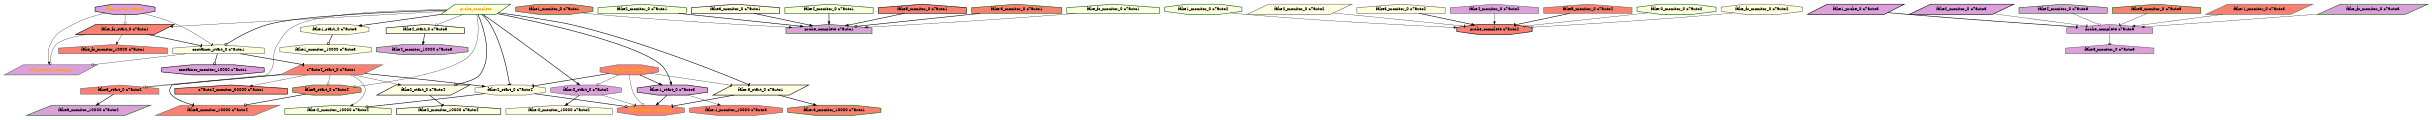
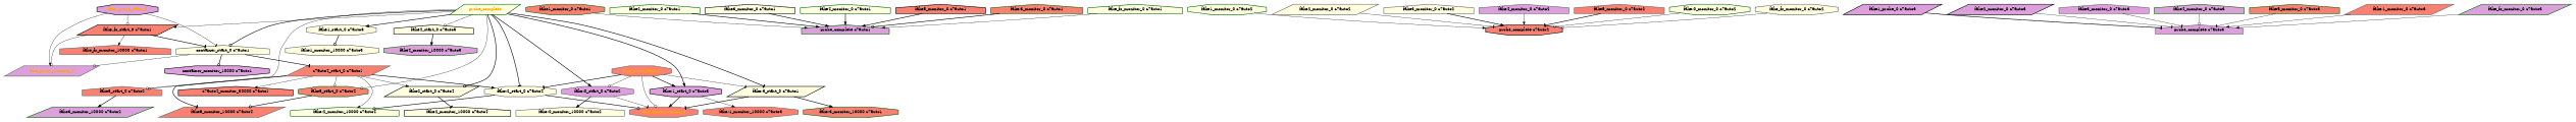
  digraph {
    node [color=gray40 fillcolor=lightyellow fontcolor=black shape=house style="bold,filled"]
    edge [arrowhead=normal style=solid]
    "c7auto4_monitor_30000 c7auto1" [color=black fillcolor=salmon]
    "c7auto4_start_0 c7auto1" [fillcolor=salmon shape=parallelogram]
    "fake2_start_0 c7auto4" [color=black shape=parallelogram]
    "fake5_monitor_10000 c7auto4" [fillcolor=salmon shape=parallelogram]
    "fake5_start_0 c7auto4" [color=darkgreen fillcolor=salmon shape=octagon]
    "fake:2_monitor_10000 c7auto4" [color=darkgreen]
    "fake:2_start_0 c7auto4" [shape=octagon]
    "fake3_start_0 c7auto2" [fillcolor=salmon]
    "fake2_monitor_10000 c7auto4" [color=black]
    fake_clone_running_0 [fillcolor=salmon fontcolor=orange shape=octagon]
    "container_monitor_10000 c7auto1" [color=black fillcolor=plum shape=octagon]
    "container_start_0 c7auto1"
    fake_group_running_0 [fillcolor=plum fontcolor=orange shape=parallelogram]
    "fake1_monitor_0 c7auto1" [color=darkgreen fillcolor=salmon shape=octagon]
    "probe_complete c7auto1" [color=darkgreen fillcolor=plum]
    "fake1_monitor_0 c7auto2" [color=darkgreen shape=octagon]
    "probe_complete c7auto2" [color=black fillcolor=salmon shape=octagon]
    n18 [color=black fillcolor=plum label="fake1_probe_0 c7auto3" shape=parallelogram]
    "probe_complete c7auto3" [fillcolor=plum]
    "fake1_monitor_10000 c7auto3" [shape=octagon]
    "fake1_start_0 c7auto3" [shape=octagon]
    "fake2_monitor_0 c7auto1" [color=darkgreen]
    "fake2_monitor_0 c7auto2" [shape=parallelogram]
    "fake2_monitor_0 c7auto3" [color=black fillcolor=plum shape=parallelogram]
    "fake3_monitor_0 c7auto1" [color=black]
    "fake3_monitor_0 c7auto2"
    "fake3_monitor_0 c7auto3" [fillcolor=plum]
    "fake3_monitor_10000 c7auto2" [color=darkgreen fillcolor=plum shape=parallelogram]
    "fake4_monitor_0 c7auto1" [color=darkgreen]
    "fake4_monitor_0 c7auto2" [fillcolor=plum]
    "fake4_monitor_0 c7auto3" [color=darkgreen fillcolor=plum]
    "fake4_monitor_10000 c7auto3" [color=darkgreen fillcolor=plum shape=octagon]
    "fake4_start_0 c7auto3" [color=black]
    "fake5_monitor_0 c7auto1" [color=black fillcolor=salmon]
    "fake5_monitor_0 c7auto2" [fillcolor=salmon]
    "fake5_monitor_0 c7auto3" [color=darkgreen fillcolor=salmon]
    "fake:0_monitor_0 c7auto2" [color=darkgreen shape=octagon]
    "fake:0_start_0 c7auto2" [fillcolor=plum shape=octagon]
    "fake:0_monitor_10000 c7auto2"
    "fake:1_monitor_0 c7auto3" [fillcolor=salmon shape=parallelogram]
    "fake:1_monitor_10000 c7auto3" [fillcolor=salmon shape=octagon]
    "fake:1_start_0 c7auto3" [color=black fillcolor=plum shape=octagon]
    "fake:3_monitor_0 c7auto1" [color=darkgreen fillcolor=salmon]
    "fake:3_monitor_10000 c7auto1" [color=darkgreen fillcolor=salmon shape=octagon]
    "fake:3_start_0 c7auto1" [color=black shape=parallelogram]
    fake_clone_start_0 [fillcolor=salmon fontcolor=orange shape=octagon]
    "fake_fs_monitor_0 c7auto1" [color=darkgreen]
    "fake_fs_monitor_0 c7auto2" [shape=octagon]
    "fake_fs_monitor_0 c7auto3" [color=darkgreen fillcolor=plum shape=parallelogram]
    "fake_fs_monitor_10000 c7auto1" [fillcolor=salmon]
    "fake_fs_start_0 c7auto1" [color=black fillcolor=salmon shape=parallelogram]
    fake_group_start_0 [color=black fillcolor=plum fontcolor=orange shape=octagon]
    probe_complete [color=darkgreen fontcolor=orange shape=parallelogram]
    "c7auto4_start_0 c7auto1" -> "c7auto4_monitor_30000 c7auto1"
    "c7auto4_start_0 c7auto1" -> "fake2_start_0 c7auto4"
    "c7auto4_start_0 c7auto1" -> "fake5_monitor_10000 c7auto4" [arrowhead=tee style=bold]
    "c7auto4_start_0 c7auto1" -> "fake5_start_0 c7auto4" [arrowhead=odot]
    "c7auto4_start_0 c7auto1" -> "fake:2_monitor_10000 c7auto4"
    "c7auto4_start_0 c7auto1" -> "fake:2_start_0 c7auto4" [style=bold]
    "c7auto4_start_0 c7auto1" -> "fake3_start_0 c7auto2" [arrowhead=odot]
    "fake2_start_0 c7auto4" -> "fake2_monitor_10000 c7auto4" [arrowhead=tee style=bold]
    "fake5_start_0 c7auto4" -> "fake5_monitor_10000 c7auto4" [arrowhead=odot style=bold]
    "fake:2_start_0 c7auto4" -> "fake:2_monitor_10000 c7auto4" [arrowhead=odot style=bold]
    "fake:2_start_0 c7auto4" -> fake_clone_running_0 [arrowhead=odot style=bold]
    "fake3_start_0 c7auto2" -> "fake3_monitor_10000 c7auto2" [style=bold]
    "container_start_0 c7auto1" -> "c7auto4_start_0 c7auto1" [arrowhead=tee style=bold]
    "container_start_0 c7auto1" -> "container_monitor_10000 c7auto1" [arrowhead=odot style=bold]
    "container_start_0 c7auto1" -> fake_group_running_0 [arrowhead=odot]
    "fake1_monitor_0 c7auto1" -> "probe_complete c7auto1"
    "fake1_monitor_0 c7auto2" -> "probe_complete c7auto2"
    n18 -> "probe_complete c7auto3" [arrowhead=tee style=bold]
    "fake1_start_0 c7auto3" -> "fake1_monitor_10000 c7auto3" [arrowhead=odot style=bold]
    "fake2_monitor_0 c7auto1" -> "probe_complete c7auto1" [style=bold]
    "fake2_monitor_0 c7auto2" -> "probe_complete c7auto2" [arrowhead=tee]
    "fake2_monitor_0 c7auto3" -> "probe_complete c7auto3" [arrowhead=tee]
    "fake3_monitor_0 c7auto1" -> "probe_complete c7auto1" [style=bold]
    "fake3_monitor_0 c7auto2" -> "probe_complete c7auto2" [style=bold]
-   "probe_complete c7auto3" -> "fake3_monitor_0 c7auto3" [arrowhead=tee]
+   "fake3_monitor_0 c7auto3" -> "probe_complete c7auto3" [arrowhead=tee]
    "fake4_monitor_0 c7auto1" -> "probe_complete c7auto1" [style=bold]
    "fake4_monitor_0 c7auto2" -> "probe_complete c7auto2"
    "fake4_monitor_0 c7auto3" -> "probe_complete c7auto3" [arrowhead=odot]
    "fake4_start_0 c7auto3" -> "fake4_monitor_10000 c7auto3" [style=bold]
    "fake5_monitor_0 c7auto1" -> "probe_complete c7auto1" [style=bold]
    "fake5_monitor_0 c7auto2" -> "probe_complete c7auto2" [arrowhead=tee style=bold]
    "fake5_monitor_0 c7auto3" -> "probe_complete c7auto3" [arrowhead=tee]
    "fake:0_monitor_0 c7auto2" -> "probe_complete c7auto2" [arrowhead=odot]
    "fake:0_start_0 c7auto2" -> fake_clone_running_0 [arrowhead=tee]
    "fake:0_start_0 c7auto2" -> "fake:0_monitor_10000 c7auto2" [style=bold]
    "fake:1_monitor_0 c7auto3" -> "probe_complete c7auto3"
    "fake:1_start_0 c7auto3" -> fake_clone_running_0 [style=bold]
    "fake:1_start_0 c7auto3" -> "fake:1_monitor_10000 c7auto3"
    "fake:3_monitor_0 c7auto1" -> "probe_complete c7auto1" [arrowhead=odot style=bold]
    "fake:3_start_0 c7auto1" -> fake_clone_running_0 [arrowhead=tee style=bold]
    "fake:3_start_0 c7auto1" -> "fake:3_monitor_10000 c7auto1" [style=bold]
    fake_clone_start_0 -> "fake:2_start_0 c7auto4" [arrowhead=tee style=bold]
    fake_clone_start_0 -> fake_clone_running_0 [arrowhead=odot]
    fake_clone_start_0 -> "fake:0_start_0 c7auto2" [arrowhead=odot]
    fake_clone_start_0 -> "fake:1_start_0 c7auto3" [style=bold]
    fake_clone_start_0 -> "fake:3_start_0 c7auto1" [arrowhead=tee]
    "fake_fs_monitor_0 c7auto1" -> "probe_complete c7auto1"
    "fake_fs_monitor_0 c7auto2" -> "probe_complete c7auto2" [arrowhead=odot]
    "fake_fs_monitor_0 c7auto3" -> "probe_complete c7auto3"
    "fake_fs_start_0 c7auto1" -> "container_start_0 c7auto1" [arrowhead=tee style=bold]
    "fake_fs_start_0 c7auto1" -> fake_group_running_0 [arrowhead=odot]
    "fake_fs_start_0 c7auto1" -> "fake_fs_monitor_10000 c7auto1"
    fake_group_start_0 -> "container_start_0 c7auto1" [arrowhead=tee]
    fake_group_start_0 -> fake_group_running_0
    fake_group_start_0 -> "fake_fs_start_0 c7auto1" [arrowhead=odot]
    probe_complete -> "fake2_start_0 c7auto4" [arrowhead=odot style=bold]
    probe_complete -> "fake5_start_0 c7auto4" [arrowhead=odot]
    probe_complete -> "fake:2_start_0 c7auto4" [arrowhead=tee style=bold]
    probe_complete -> "fake3_start_0 c7auto2" [arrowhead=odot]
    probe_complete -> "container_start_0 c7auto1" [arrowhead=odot style=bold]
    probe_complete -> "fake1_start_0 c7auto3" [style=bold]
    probe_complete -> "fake4_start_0 c7auto3" [arrowhead=odot]
    probe_complete -> "fake:0_start_0 c7auto2" [style=bold]
    probe_complete -> "fake:1_start_0 c7auto3" [style=bold]
    probe_complete -> "fake:3_start_0 c7auto1" [arrowhead=tee style=bold]
    probe_complete -> "fake_fs_start_0 c7auto1"
  }
